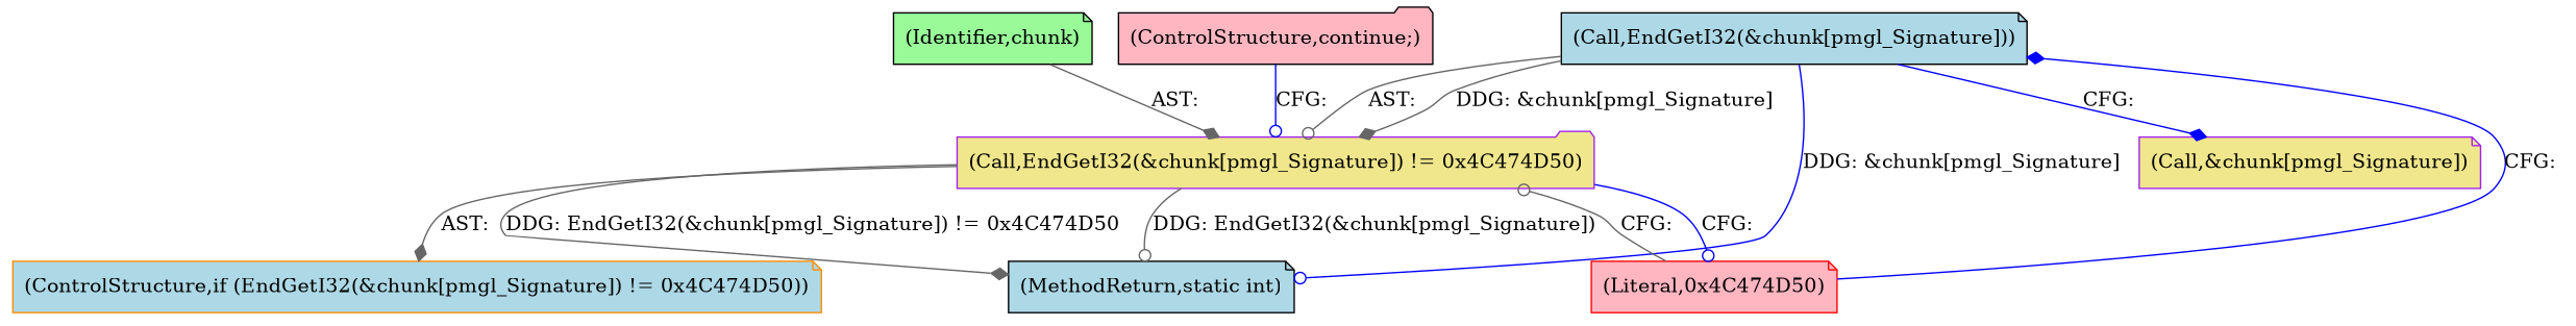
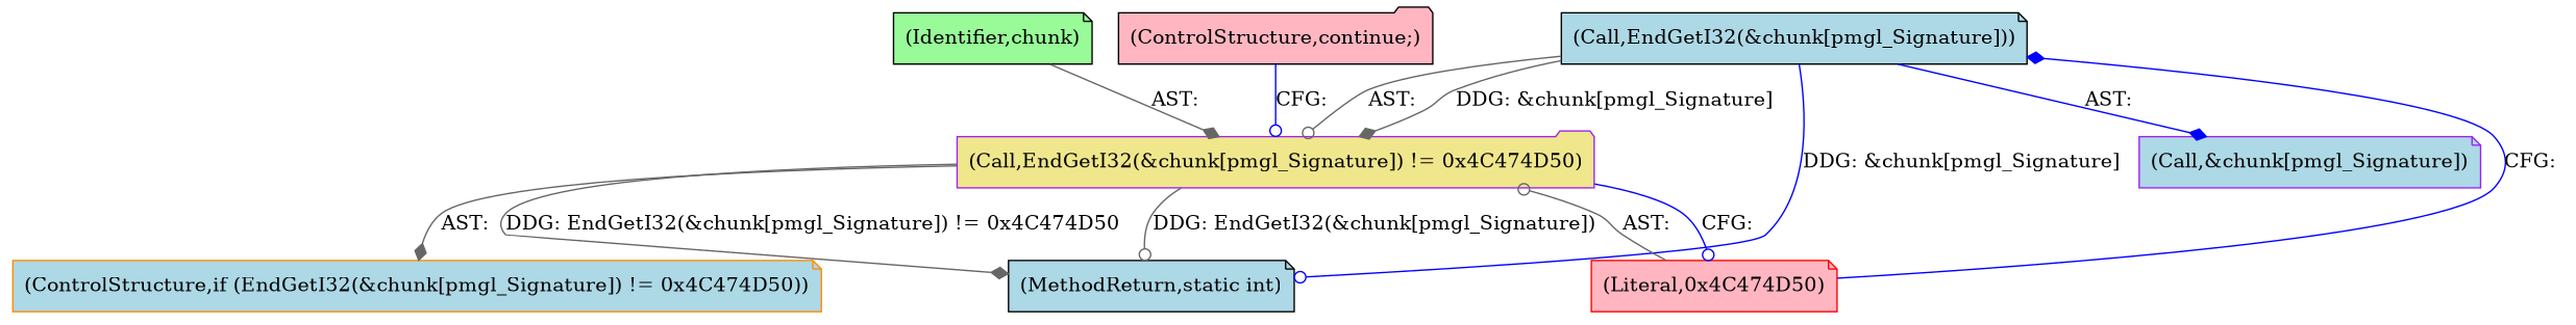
  digraph {
    node [color=black fillcolor=lightblue shape=note style=filled]
    edge [arrowhead=odot color=gray40]
    n1 [label="(Call,EndGetI32(&chunk[pmgl_Signature]))"]
    n2 [color=purple fillcolor=khaki label="(Call,EndGetI32(&chunk[pmgl_Signature]) != 0x4C474D50)" shape=folder]
    n3 [label="(MethodReturn,static int)"]
-   n4 [color=purple fillcolor=khaki label="(Call,&chunk[pmgl_Signature])"]
+   n4 [color=purple label="(Call,&chunk[pmgl_Signature])"]
    n5 [color=red fillcolor=lightpink label="(Literal,0x4C474D50)"]
    n6 [color=darkorange label="(ControlStructure,if (EndGetI32(&chunk[pmgl_Signature]) != 0x4C474D50))"]
    n7 [fillcolor=palegreen label="(Identifier,chunk)"]
    n8 [fillcolor=lightpink label="(ControlStructure,continue;)" shape=folder]
    n1 -> n2 [label="AST: "]
    n1 -> n2 [arrowhead=diamond label="DDG: &chunk[pmgl_Signature]"]
    n1 -> n3 [color=blue label="DDG: &chunk[pmgl_Signature]"]
-   n1 -> n4 [arrowhead=diamond color=blue label="CFG: "]
+   n1 -> n4 [arrowhead=diamond color=blue label="AST: "]
    n2 -> n3 [arrowhead=diamond label="DDG: EndGetI32(&chunk[pmgl_Signature]) != 0x4C474D50"]
    n2 -> n3 [label="DDG: EndGetI32(&chunk[pmgl_Signature])"]
    n2 -> n5 [color=blue label="CFG: "]
    n2 -> n6 [arrowhead=diamond label="AST: "]
    n5 -> n1 [arrowhead=diamond color=blue label="CFG: "]
-   n5 -> n2 [label="CFG: "]
+   n5 -> n2 [label="AST: "]
    n7 -> n2 [arrowhead=diamond label="AST: "]
    n8 -> n2 [color=blue label="CFG: "]
  }
